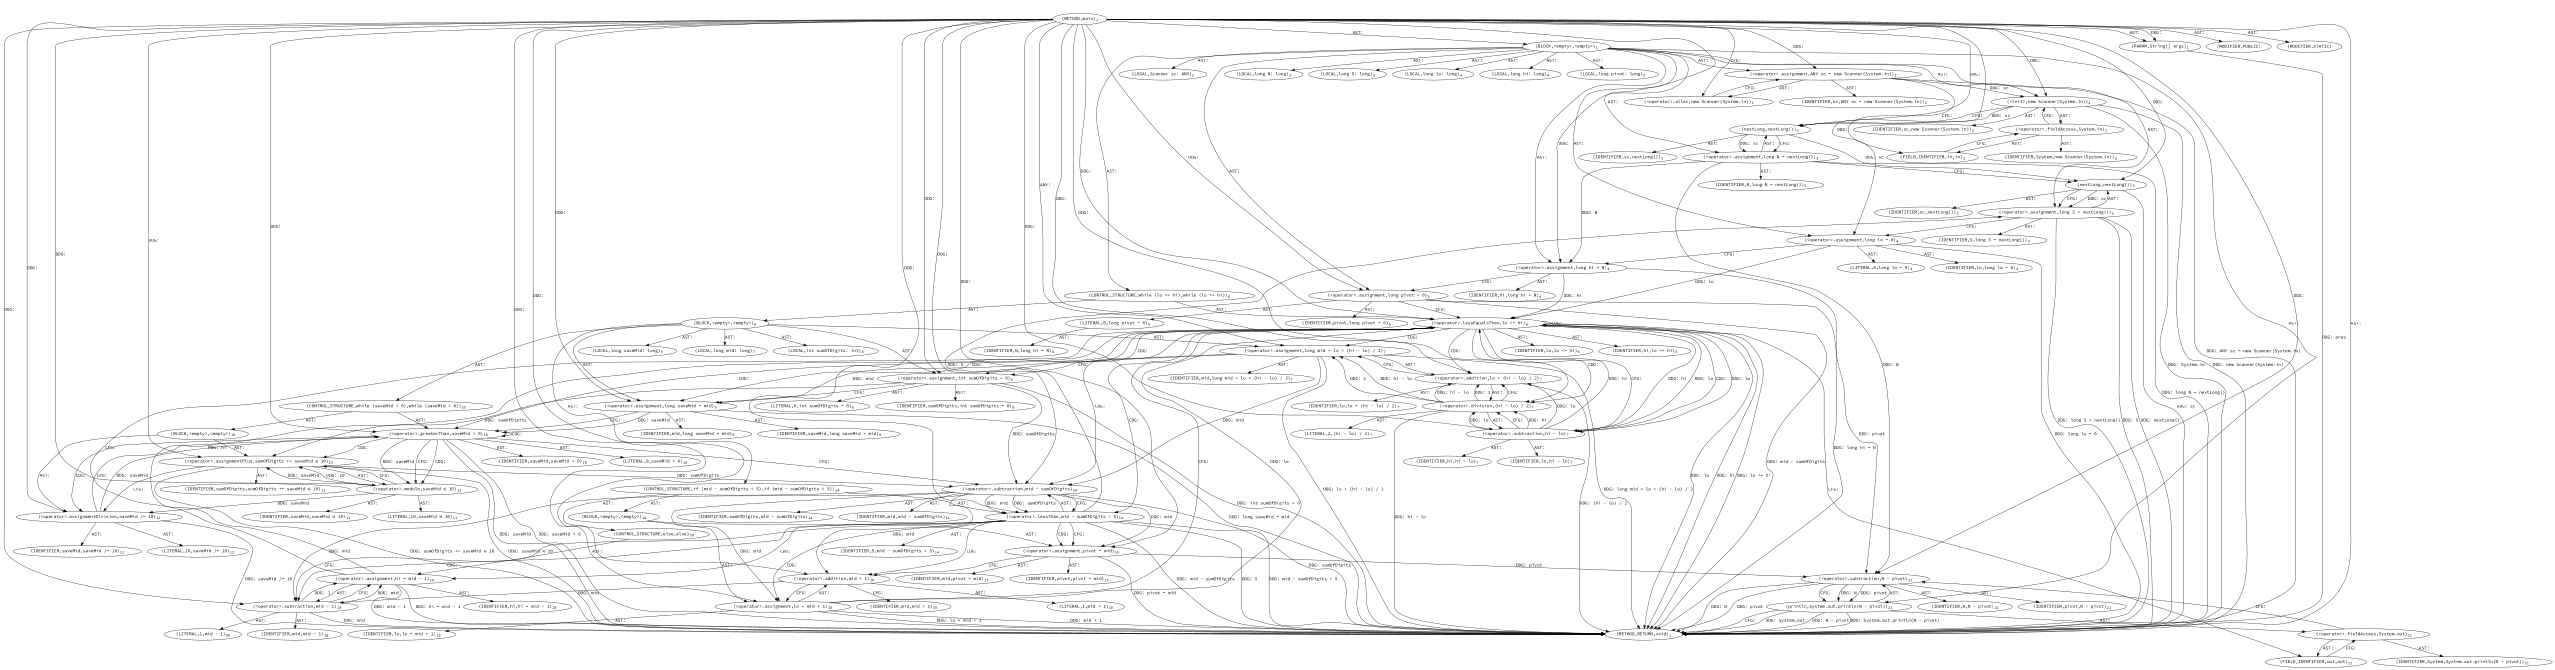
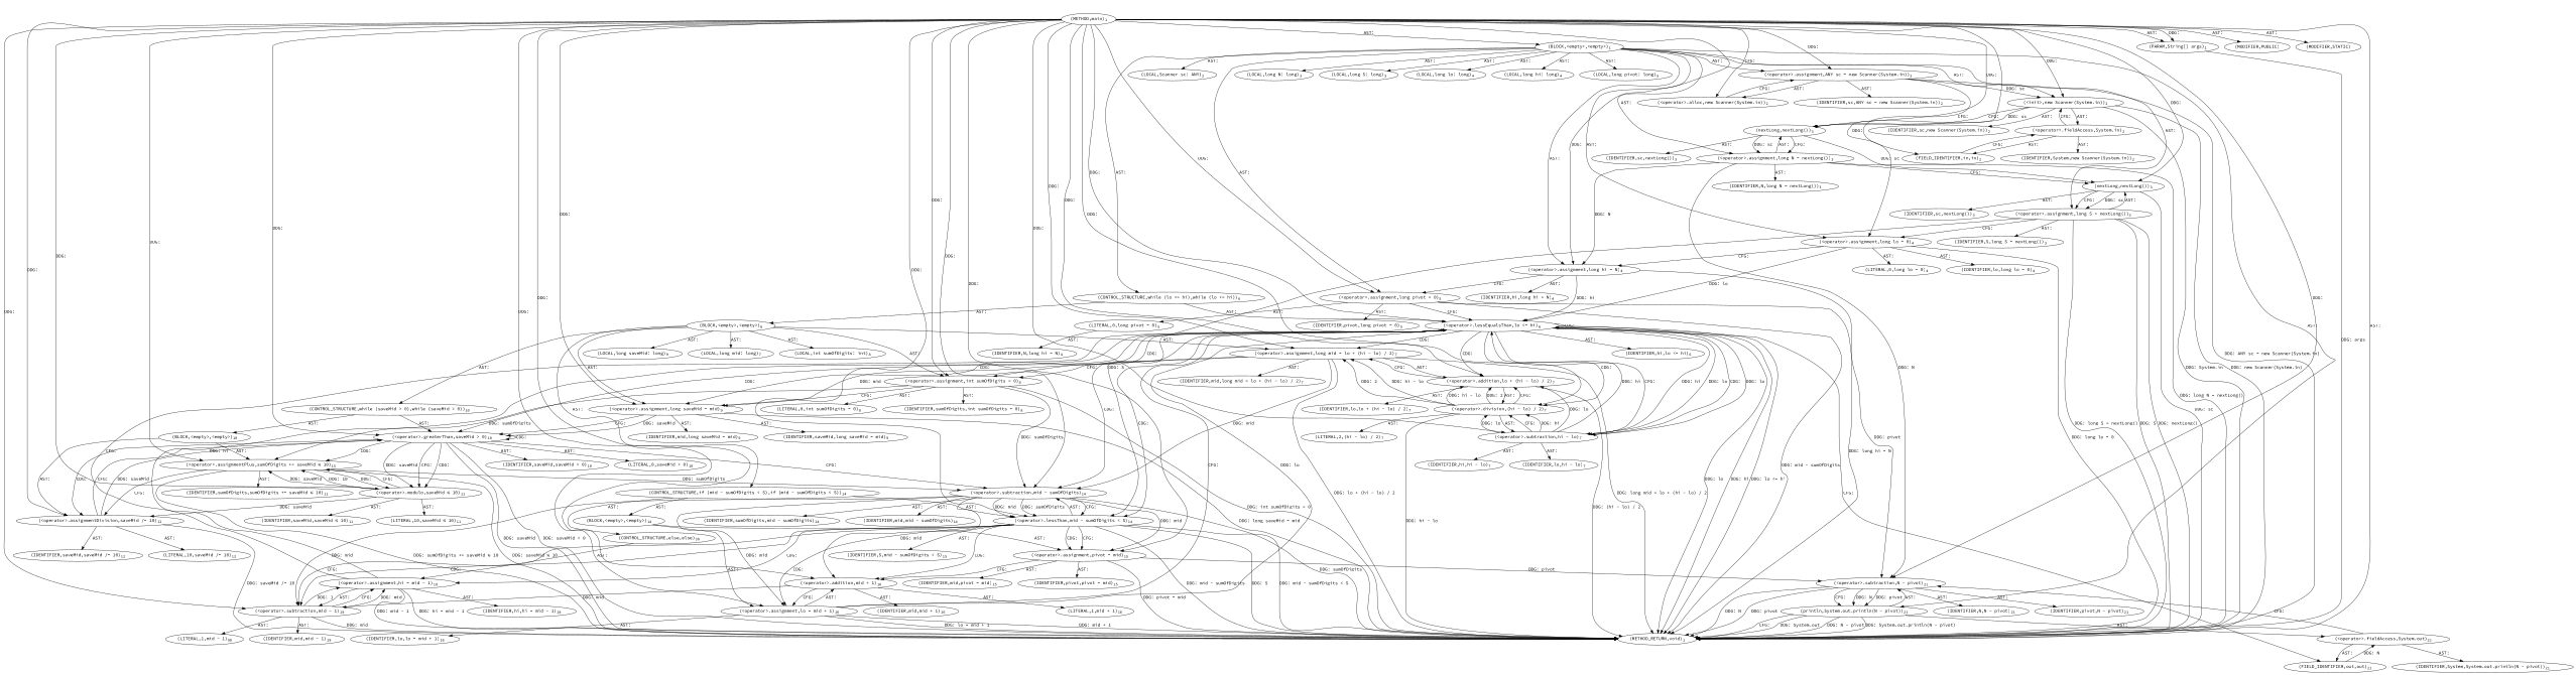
  digraph {
    fontname="Source Code Pro"
    node [fontname="Source Code Pro"]
    edge [fontname="Source Code Pro"]
    n1 [label=<(METHOD,main)<SUB>1</SUB>>]
    n2 [label=<(PARAM,String[] args)<SUB>1</SUB>>]
    n3 [label=<(BLOCK,&lt;empty&gt;,&lt;empty&gt;)<SUB>1</SUB>>]
    n4 [label=<(&lt;operator&gt;.assignment,ANY sc = new Scanner(System.in))<SUB>2</SUB>>]
    n5 [label=<(&lt;operator&gt;.alloc,new Scanner(System.in))<SUB>2</SUB>>]
    n6 [label=<(&lt;init&gt;,new Scanner(System.in))<SUB>2</SUB>>]
    n7 [label=<(nextLong,nextLong())<SUB>3</SUB>>]
    n8 [label=<(nextLong,nextLong())<SUB>3</SUB>>]
    n9 [label=<(&lt;operator&gt;.assignment,long lo = 0)<SUB>4</SUB>>]
    n10 [label=<(&lt;operator&gt;.assignment,long hi = N)<SUB>4</SUB>>]
    n11 [label=<(&lt;operator&gt;.assignment,long pivot = 0)<SUB>5</SUB>>]
    n12 [label=<(&lt;operator&gt;.lessEqualsThan,lo &lt;= hi)<SUB>6</SUB>>]
    n13 [label=<(&lt;operator&gt;.assignment,long mid = lo + (hi - lo) / 2)<SUB>7</SUB>>]
    n14 [label=<(&lt;operator&gt;.addition,lo + (hi - lo) / 2)<SUB>7</SUB>>]
    n15 [label=<(&lt;operator&gt;.division,(hi - lo) / 2)<SUB>7</SUB>>]
    n16 [label=<(&lt;operator&gt;.subtraction,hi - lo)<SUB>7</SUB>>]
    n17 [label=<(&lt;operator&gt;.assignment,int sumOfDigits = 0)<SUB>8</SUB>>]
    n18 [label=<(&lt;operator&gt;.assignment,long saveMid = mid)<SUB>9</SUB>>]
    n19 [label=<(&lt;operator&gt;.greaterThan,saveMid &gt; 0)<SUB>10</SUB>>]
    n20 [label=<(&lt;operator&gt;.assignmentPlus,sumOfDigits += saveMid % 10)<SUB>15</SUB>>]
    n21 [label=<(&lt;operator&gt;.modulo,saveMid % 10)<SUB>11</SUB>>]
    n22 [label=<(&lt;operator&gt;.assignmentDivision,saveMid /= 10)<SUB>12</SUB>>]
    n23 [label=<(&lt;operator&gt;.lessThan,mid - sumOfDigits &lt; S)<SUB>14</SUB>>]
    n24 [label=<(&lt;operator&gt;.subtraction,mid - sumOfDigits)<SUB>14</SUB>>]
    n25 [label=<(&lt;operator&gt;.assignment,pivot = mid)<SUB>15</SUB>>]
    n26 [label=<(&lt;operator&gt;.assignment,lo = mid + 1)<SUB>16</SUB>>]
    n27 [label=<(&lt;operator&gt;.addition,mid + 1)<SUB>16</SUB>>]
    n28 [label=<(&lt;operator&gt;.subtraction,mid - 1)<SUB>18</SUB>>]
    n29 [label=<(&lt;operator&gt;.subtraction,N - pivot)<SUB>21</SUB>>]
    n30 [label=<(MODIFIER,PUBLIC)>]
    n31 [label=<(MODIFIER,STATIC)>]
    n32 [label=<(METHOD_RETURN,void)<SUB>1</SUB>>]
    n33 [label=<(LOCAL,Scanner sc: ANY)<SUB>2</SUB>>]
    n34 [label=<(LOCAL,long N: long)<SUB>3</SUB>>]
    n35 [label=<(LOCAL,long S: long)<SUB>3</SUB>>]
    n36 [label=<(&lt;operator&gt;.assignment,long N = nextLong())<SUB>3</SUB>>]
    n37 [label=<(&lt;operator&gt;.assignment,long S = nextLong())<SUB>3</SUB>>]
    n38 [label=<(LOCAL,long lo: long)<SUB>4</SUB>>]
    n39 [label=<(LOCAL,long hi: long)<SUB>4</SUB>>]
    n40 [label=<(LOCAL,long pivot: long)<SUB>5</SUB>>]
    n41 [label=<(CONTROL_STRUCTURE,while (lo &lt;= hi),while (lo &lt;= hi))<SUB>6</SUB>>]
    n42 [label=<(println,System.out.println(N - pivot))<SUB>21</SUB>>]
    n43 [label=<(IDENTIFIER,sc,ANY sc = new Scanner(System.in))<SUB>2</SUB>>]
    n44 [label=<(FIELD_IDENTIFIER,in,in)<SUB>2</SUB>>]
    n45 [label=<(IDENTIFIER,sc,new Scanner(System.in))<SUB>2</SUB>>]
    n46 [label=<(&lt;operator&gt;.fieldAccess,System.in)<SUB>2</SUB>>]
    n47 [label=<(IDENTIFIER,sc,nextLong())<SUB>3</SUB>>]
    n48 [label=<(IDENTIFIER,sc,nextLong())<SUB>3</SUB>>]
    n49 [label=<(IDENTIFIER,lo,long lo = 0)<SUB>4</SUB>>]
    n50 [label=<(LITERAL,0,long lo = 0)<SUB>4</SUB>>]
    n51 [label=<(IDENTIFIER,hi,long hi = N)<SUB>4</SUB>>]
    n52 [label=<(IDENTIFIER,pivot,long pivot = 0)<SUB>5</SUB>>]
    n53 [label=<(LITERAL,0,long pivot = 0)<SUB>5</SUB>>]
-   n54 [label=<(IDENTIFIER,lo,lo &lt;= hi)<SUB>6</SUB>>]
    n55 [label=<(IDENTIFIER,hi,lo &lt;= hi)<SUB>6</SUB>>]
    n56 [label=<(FIELD_IDENTIFIER,out,out)<SUB>21</SUB>>]
    n57 [label=<(IDENTIFIER,mid,long mid = lo + (hi - lo) / 2)<SUB>7</SUB>>]
    n58 [label=<(IDENTIFIER,lo,lo + (hi - lo) / 2)<SUB>7</SUB>>]
    n59 [label=<(LITERAL,2,(hi - lo) / 2)<SUB>7</SUB>>]
    n60 [label=<(IDENTIFIER,hi,hi - lo)<SUB>7</SUB>>]
    n61 [label=<(IDENTIFIER,lo,hi - lo)<SUB>7</SUB>>]
    n62 [label=<(IDENTIFIER,sumOfDigits,int sumOfDigits = 0)<SUB>8</SUB>>]
    n63 [label=<(LITERAL,0,int sumOfDigits = 0)<SUB>8</SUB>>]
    n64 [label=<(IDENTIFIER,saveMid,long saveMid = mid)<SUB>9</SUB>>]
    n65 [label=<(IDENTIFIER,mid,long saveMid = mid)<SUB>9</SUB>>]
    n66 [label=<(IDENTIFIER,saveMid,saveMid &gt; 0)<SUB>10</SUB>>]
    n67 [label=<(LITERAL,0,saveMid &gt; 0)<SUB>10</SUB>>]
    n68 [label=<(IDENTIFIER,sumOfDigits,sumOfDigits += saveMid % 10)<SUB>11</SUB>>]
    n69 [label=<(IDENTIFIER,saveMid,saveMid % 10)<SUB>11</SUB>>]
    n70 [label=<(LITERAL,10,saveMid % 10)<SUB>11</SUB>>]
    n71 [label=<(IDENTIFIER,saveMid,saveMid /= 10)<SUB>12</SUB>>]
    n72 [label=<(LITERAL,10,saveMid /= 10)<SUB>12</SUB>>]
-   n73 [label=<(IDENTIFIER,S,mid - sumOfDigits &lt; S)<SUB>14</SUB>>]
+   n73 [label=<(IDENTIFIER,S,mid - sumOfDigits &lt; S)<SUB>15</SUB>>]
    n74 [label=<(&lt;operator&gt;.assignment,hi = mid - 1)<SUB>18</SUB>>]
    n75 [label=<(IDENTIFIER,mid,mid - sumOfDigits)<SUB>14</SUB>>]
    n76 [label=<(IDENTIFIER,sumOfDigits,mid - sumOfDigits)<SUB>14</SUB>>]
    n77 [label=<(IDENTIFIER,pivot,pivot = mid)<SUB>15</SUB>>]
    n78 [label=<(IDENTIFIER,mid,pivot = mid)<SUB>15</SUB>>]
    n79 [label=<(IDENTIFIER,lo,lo = mid + 1)<SUB>16</SUB>>]
    n80 [label=<(IDENTIFIER,mid,mid + 1)<SUB>16</SUB>>]
    n81 [label=<(LITERAL,1,mid + 1)<SUB>16</SUB>>]
    n82 [label=<(IDENTIFIER,mid,mid - 1)<SUB>18</SUB>>]
    n83 [label=<(LITERAL,1,mid - 1)<SUB>98</SUB>>]
    n84 [label=<(IDENTIFIER,N,N - pivot)<SUB>21</SUB>>]
    n85 [label=<(IDENTIFIER,pivot,N - pivot)<SUB>21</SUB>>]
    n86 [label=<(IDENTIFIER,N,long N = nextLong())<SUB>3</SUB>>]
    n87 [label=<(IDENTIFIER,S,long S = nextLong())<SUB>3</SUB>>]
    n88 [label=<(BLOCK,&lt;empty&gt;,&lt;empty&gt;)<SUB>6</SUB>>]
    n89 [label=<(&lt;operator&gt;.fieldAccess,System.out)<SUB>21</SUB>>]
    n90 [label=<(IDENTIFIER,System,new Scanner(System.in))<SUB>2</SUB>>]
    n91 [label=<(IDENTIFIER,N,long hi = N)<SUB>4</SUB>>]
    n92 [label=<(LOCAL,long mid: long)<SUB>7</SUB>>]
    n93 [label=<(LOCAL,int sumOfDigits: int)<SUB>8</SUB>>]
    n94 [label=<(LOCAL,long saveMid: long)<SUB>9</SUB>>]
    n95 [label=<(CONTROL_STRUCTURE,while (saveMid &gt; 0),while (saveMid &gt; 0))<SUB>10</SUB>>]
    n96 [label=<(CONTROL_STRUCTURE,if (mid - sumOfDigits &lt; S),if (mid - sumOfDigits &lt; S))<SUB>14</SUB>>]
    n97 [label=<(BLOCK,&lt;empty&gt;,&lt;empty&gt;)<SUB>10</SUB>>]
    n98 [label=<(BLOCK,&lt;empty&gt;,&lt;empty&gt;)<SUB>14</SUB>>]
    n99 [label=<(CONTROL_STRUCTURE,else,else)<SUB>38</SUB>>]
    n100 [label=<(IDENTIFIER,hi,hi = mid - 1)<SUB>18</SUB>>]
    n101 [label=<(IDENTIFIER,System,System.out.println(N - pivot))<SUB>21</SUB>>]
    n1 -> n2 [label="AST: "]
    n1 -> n2 [label="DDG: "]
    n1 -> n3 [label="AST: "]
    n1 -> n4 [label="DDG: "]
    n1 -> n5 [label="CFG: "]
    n1 -> n6 [label="DDG: "]
    n1 -> n7 [label="DDG: "]
    n1 -> n8 [label="DDG: "]
    n1 -> n9 [label="DDG: "]
    n1 -> n10 [label="DDG: "]
    n1 -> n11 [label="DDG: "]
    n1 -> n12 [label="DDG: "]
-   n1 -> n13 [label="ANY: "]
+   n1 -> n13 [label="DDG: "]
    n1 -> n14 [label="DDG: "]
    n1 -> n15 [label="DDG: "]
    n1 -> n16 [label="DDG: "]
    n1 -> n17 [label="DDG: "]
    n1 -> n18 [label="DDG: "]
    n1 -> n19 [label="DDG: "]
    n1 -> n20 [label="DDG: "]
    n1 -> n21 [label="DDG: "]
    n1 -> n22 [label="DDG: "]
    n1 -> n23 [label="DDG: "]
    n1 -> n24 [label="DDG: "]
    n1 -> n25 [label="DDG: "]
    n1 -> n26 [label="DDG: "]
    n1 -> n27 [label="DDG: "]
    n1 -> n28 [label="DDG: "]
    n1 -> n29 [label="DDG: "]
    n1 -> n30 [label="AST: "]
    n1 -> n31 [label="AST: "]
    n1 -> n32 [label="AST: "]
    n2 -> n32 [label="DDG: args"]
    n3 -> n4 [label="AST: "]
    n3 -> n6 [label="AST: "]
    n3 -> n9 [label="AST: "]
    n3 -> n10 [label="AST: "]
    n3 -> n11 [label="AST: "]
    n3 -> n33 [label="AST: "]
    n3 -> n34 [label="AST: "]
    n3 -> n35 [label="AST: "]
    n3 -> n36 [label="AST: "]
    n3 -> n37 [label="AST: "]
    n3 -> n38 [label="AST: "]
    n3 -> n39 [label="AST: "]
    n3 -> n40 [label="AST: "]
    n3 -> n41 [label="AST: "]
    n3 -> n42 [label="AST: "]
    n4 -> n5 [label="AST: "]
    n4 -> n6 [label="DDG: sc"]
    n4 -> n32 [label="DDG: ANY sc = new Scanner(System.in)"]
    n4 -> n43 [label="AST: "]
    n4 -> n44 [label="CFG: "]
    n5 -> n4 [label="CFG: "]
    n6 -> n7 [label="CFG: "]
    n6 -> n7 [label="DDG: sc"]
    n6 -> n32 [label="DDG: System.in"]
    n6 -> n32 [label="DDG: new Scanner(System.in)"]
    n6 -> n45 [label="AST: "]
    n6 -> n46 [label="AST: "]
    n7 -> n8 [label="DDG: sc"]
    n7 -> n36 [label="CFG: "]
    n7 -> n36 [label="DDG: sc"]
    n7 -> n47 [label="AST: "]
    n8 -> n32 [label="DDG: sc"]
    n8 -> n37 [label="CFG: "]
    n8 -> n37 [label="DDG: sc"]
    n8 -> n48 [label="AST: "]
    n9 -> n10 [label="CFG: "]
    n9 -> n12 [label="DDG: lo"]
    n9 -> n32 [label="DDG: long lo = 0"]
    n9 -> n49 [label="AST: "]
    n9 -> n50 [label="AST: "]
    n10 -> n11 [label="CFG: "]
    n10 -> n12 [label="DDG: hi"]
    n10 -> n32 [label="DDG: long hi = N"]
    n10 -> n51 [label="AST: "]
    n11 -> n12 [label="CFG: "]
    n11 -> n29 [label="DDG: pivot"]
    n11 -> n32 [label="DDG: mid - sumOfDigits"]
    n11 -> n52 [label="AST: "]
    n11 -> n53 [label="AST: "]
    n12 -> n12 [label="CDG: "]
    n12 -> n13 [label="CDG: "]
    n12 -> n14 [label="CDG: "]
    n12 -> n15 [label="CDG: "]
    n12 -> n16 [label="CFG: "]
    n12 -> n16 [label="DDG: hi"]
    n12 -> n16 [label="DDG: lo"]
    n12 -> n16 [label="CDG: "]
    n12 -> n17 [label="CDG: "]
    n12 -> n18 [label="CDG: "]
    n12 -> n19 [label="CDG: "]
    n12 -> n23 [label="CDG: "]
    n12 -> n24 [label="CDG: "]
    n12 -> n32 [label="DDG: lo"]
    n12 -> n32 [label="DDG: hi"]
    n12 -> n32 [label="DDG: lo &lt;= hi"]
-   n12 -> n54 [label="AST: "]
    n12 -> n55 [label="AST: "]
    n12 -> n56 [label="CFG: "]
    n13 -> n14 [label="AST: "]
    n13 -> n17 [label="CFG: "]
    n13 -> n18 [label="DDG: mid"]
    n13 -> n24 [label="DDG: mid"]
    n13 -> n32 [label="DDG: lo + (hi - lo) / 2"]
    n13 -> n32 [label="DDG: long mid = lo + (hi - lo) / 2"]
    n13 -> n57 [label="AST: "]
    n14 -> n13 [label="CFG: "]
    n14 -> n15 [label="AST: "]
    n14 -> n32 [label="DDG: (hi - lo) / 2"]
    n14 -> n58 [label="AST: "]
    n15 -> n13 [label="DDG: hi - lo"]
    n15 -> n13 [label="DDG: 2"]
    n15 -> n14 [label="CFG: "]
    n15 -> n14 [label="DDG: hi - lo"]
    n15 -> n14 [label="DDG: 2"]
    n15 -> n16 [label="AST: "]
    n15 -> n32 [label="DDG: hi - lo"]
    n15 -> n59 [label="AST: "]
    n16 -> n12 [label="DDG: lo"]
    n16 -> n12 [label="DDG: hi"]
    n16 -> n14 [label="DDG: lo"]
    n16 -> n15 [label="CFG: "]
    n16 -> n15 [label="DDG: hi"]
    n16 -> n15 [label="DDG: lo"]
    n16 -> n60 [label="AST: "]
    n16 -> n61 [label="AST: "]
    n17 -> n18 [label="CFG: "]
    n17 -> n20 [label="DDG: sumOfDigits"]
    n17 -> n24 [label="DDG: sumOfDigits"]
    n17 -> n32 [label="DDG: int sumOfDigits = 0"]
    n17 -> n62 [label="AST: "]
    n17 -> n63 [label="AST: "]
    n18 -> n19 [label="CFG: "]
    n18 -> n19 [label="DDG: saveMid"]
    n18 -> n32 [label="DDG: long saveMid = mid"]
    n18 -> n64 [label="AST: "]
    n18 -> n65 [label="AST: "]
    n19 -> n19 [label="CDG: "]
    n19 -> n20 [label="CDG: "]
    n19 -> n21 [label="CFG: "]
    n19 -> n21 [label="DDG: saveMid"]
    n19 -> n21 [label="CDG: "]
    n19 -> n22 [label="CDG: "]
    n19 -> n24 [label="CFG: "]
    n19 -> n32 [label="DDG: saveMid"]
    n19 -> n32 [label="DDG: saveMid &gt; 0"]
    n19 -> n66 [label="AST: "]
    n19 -> n67 [label="AST: "]
-   n20 -> n21 [label="AST: "]
+   n20 -> n21 [label="DDG: "]
    n20 -> n22 [label="CFG: "]
    n20 -> n24 [label="DDG: sumOfDigits"]
    n20 -> n32 [label="DDG: saveMid % 10"]
    n20 -> n32 [label="DDG: sumOfDigits += saveMid % 10"]
    n20 -> n68 [label="AST: "]
    n21 -> n20 [label="CFG: "]
    n21 -> n20 [label="DDG: saveMid"]
    n21 -> n20 [label="DDG: 10"]
    n21 -> n22 [label="DDG: saveMid"]
    n21 -> n69 [label="AST: "]
    n21 -> n70 [label="AST: "]
    n22 -> n19 [label="CFG: "]
    n22 -> n19 [label="DDG: saveMid"]
    n22 -> n32 [label="DDG: saveMid /= 10"]
    n22 -> n71 [label="AST: "]
    n22 -> n72 [label="AST: "]
    n23 -> n24 [label="AST: "]
    n23 -> n25 [label="CFG: "]
    n23 -> n25 [label="CDG: "]
    n23 -> n26 [label="CDG: "]
    n23 -> n27 [label="CDG: "]
    n23 -> n28 [label="CFG: "]
    n23 -> n28 [label="CDG: "]
    n23 -> n32 [label="DDG: mid - sumOfDigits"]
    n23 -> n32 [label="DDG: S"]
    n23 -> n32 [label="DDG: mid - sumOfDigits &lt; S"]
    n23 -> n73 [label="AST: "]
    n23 -> n74 [label="CDG: "]
    n24 -> n23 [label="CFG: "]
    n24 -> n23 [label="DDG: mid"]
    n24 -> n23 [label="DDG: sumOfDigits"]
    n24 -> n25 [label="DDG: mid"]
    n24 -> n26 [label="DDG: mid"]
    n24 -> n27 [label="DDG: mid"]
    n24 -> n28 [label="DDG: mid"]
    n24 -> n32 [label="DDG: sumOfDigits"]
    n24 -> n75 [label="AST: "]
    n24 -> n76 [label="AST: "]
    n25 -> n27 [label="CFG: "]
    n25 -> n29 [label="DDG: pivot"]
    n25 -> n32 [label="DDG: pivot = mid"]
    n25 -> n77 [label="AST: "]
    n25 -> n78 [label="AST: "]
    n26 -> n12 [label="CFG: "]
    n26 -> n12 [label="DDG: lo"]
    n26 -> n27 [label="AST: "]
    n26 -> n32 [label="DDG: mid + 1"]
    n26 -> n32 [label="DDG: lo = mid + 1"]
    n26 -> n79 [label="AST: "]
    n27 -> n26 [label="CFG: "]
    n27 -> n28 [label="DDG: mid"]
-   n27 -> n80 [label="CFG: "]
+   n27 -> n80 [label="AST: "]
    n27 -> n81 [label="AST: "]
    n28 -> n32 [label="DDG: mid"]
    n28 -> n74 [label="CFG: "]
    n28 -> n74 [label="DDG: mid"]
    n28 -> n74 [label="DDG: 1"]
    n28 -> n82 [label="AST: "]
    n28 -> n83 [label="AST: "]
    n29 -> n32 [label="DDG: N"]
    n29 -> n32 [label="DDG: pivot"]
    n29 -> n42 [label="CFG: "]
    n29 -> n42 [label="DDG: N"]
    n29 -> n42 [label="DDG: pivot"]
    n29 -> n84 [label="AST: "]
    n29 -> n85 [label="AST: "]
    n36 -> n7 [label="AST: "]
    n36 -> n8 [label="CFG: "]
    n36 -> n10 [label="DDG: N"]
    n36 -> n29 [label="DDG: N"]
    n36 -> n32 [label="DDG: long N = nextLong()"]
    n36 -> n86 [label="AST: "]
    n37 -> n8 [label="AST: "]
    n37 -> n9 [label="CFG: "]
-   n23 -> n37 [label="DDG: S"]
+   n37 -> n23 [label="DDG: S"]
    n37 -> n32 [label="DDG: S"]
    n37 -> n32 [label="DDG: nextLong()"]
    n37 -> n32 [label="DDG: long S = nextLong()"]
    n37 -> n87 [label="AST: "]
    n41 -> n12 [label="AST: "]
    n41 -> n88 [label="AST: "]
    n42 -> n29 [label="AST: "]
    n42 -> n32 [label="CFG: "]
    n42 -> n32 [label="DDG: System.out"]
    n42 -> n32 [label="DDG: N - pivot"]
    n42 -> n32 [label="DDG: System.out.println(N - pivot)"]
    n42 -> n89 [label="AST: "]
    n44 -> n46 [label="CFG: "]
    n46 -> n6 [label="CFG: "]
    n46 -> n44 [label="AST: "]
    n46 -> n90 [label="AST: "]
    n53 -> n91 [label="AST: "]
-   n56 -> n89 [label="CFG: "]
+   n56 -> n89 [label="DDG: N"]
    n74 -> n12 [label="CFG: "]
    n74 -> n12 [label="DDG: hi"]
    n74 -> n28 [label="AST: "]
    n74 -> n32 [label="DDG: mid - 1"]
    n74 -> n32 [label="DDG: hi = mid - 1"]
    n74 -> n100 [label="AST: "]
    n88 -> n13 [label="AST: "]
    n88 -> n17 [label="AST: "]
    n88 -> n18 [label="AST: "]
    n88 -> n92 [label="AST: "]
    n88 -> n93 [label="AST: "]
    n88 -> n94 [label="AST: "]
    n88 -> n95 [label="AST: "]
    n88 -> n96 [label="AST: "]
    n89 -> n29 [label="CFG: "]
    n89 -> n56 [label="AST: "]
    n89 -> n101 [label="AST: "]
    n95 -> n19 [label="AST: "]
    n95 -> n97 [label="AST: "]
    n96 -> n23 [label="AST: "]
    n96 -> n98 [label="AST: "]
    n96 -> n99 [label="AST: "]
    n97 -> n20 [label="AST: "]
    n97 -> n22 [label="AST: "]
    n98 -> n25 [label="AST: "]
    n98 -> n26 [label="AST: "]
    n99 -> n74 [label="AST: "]
  }
